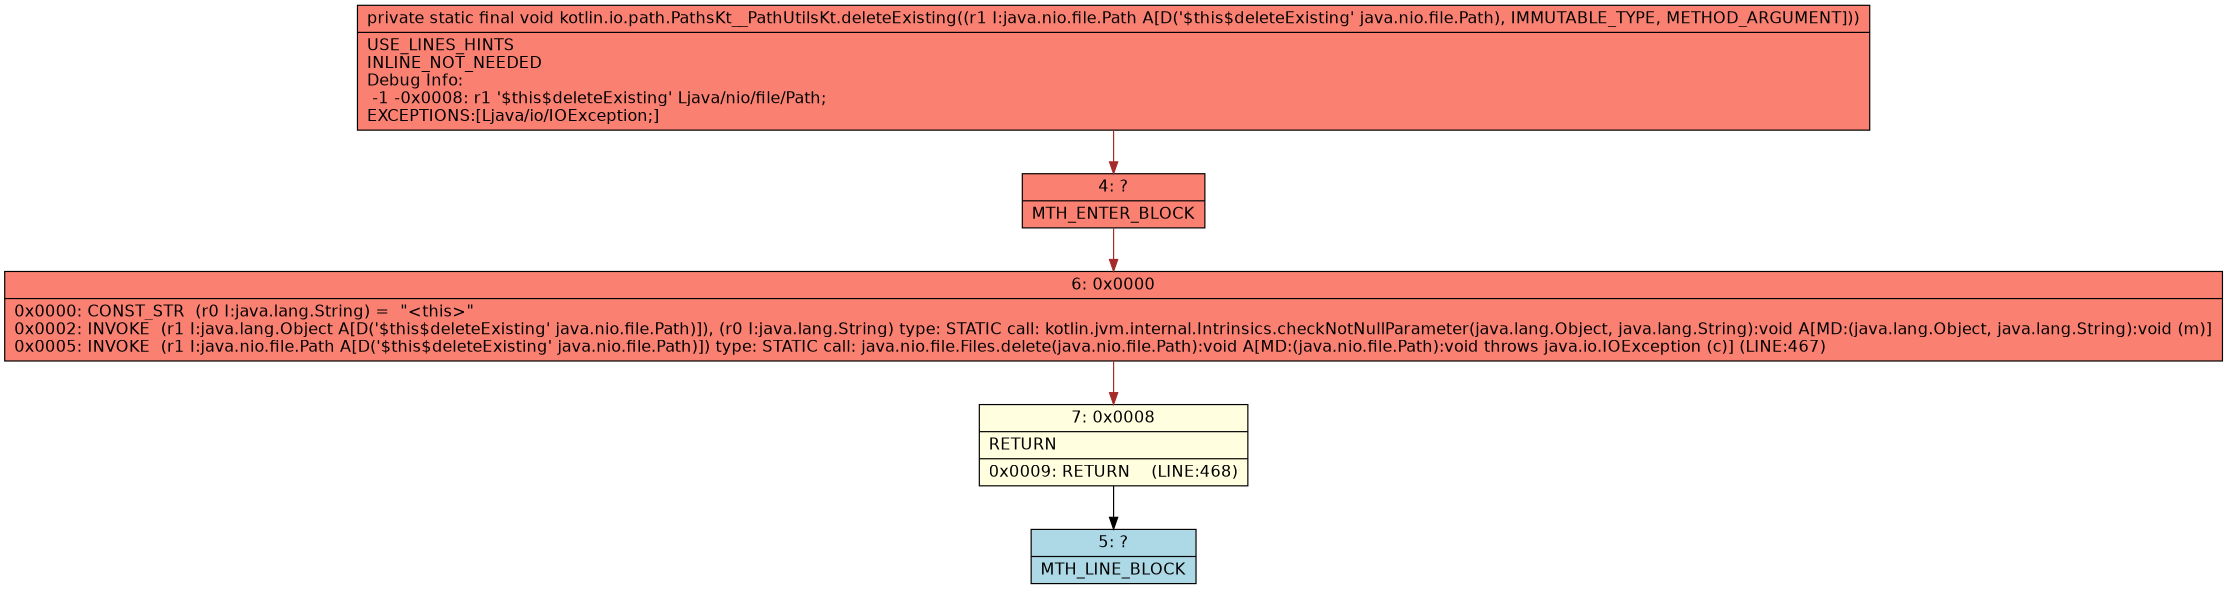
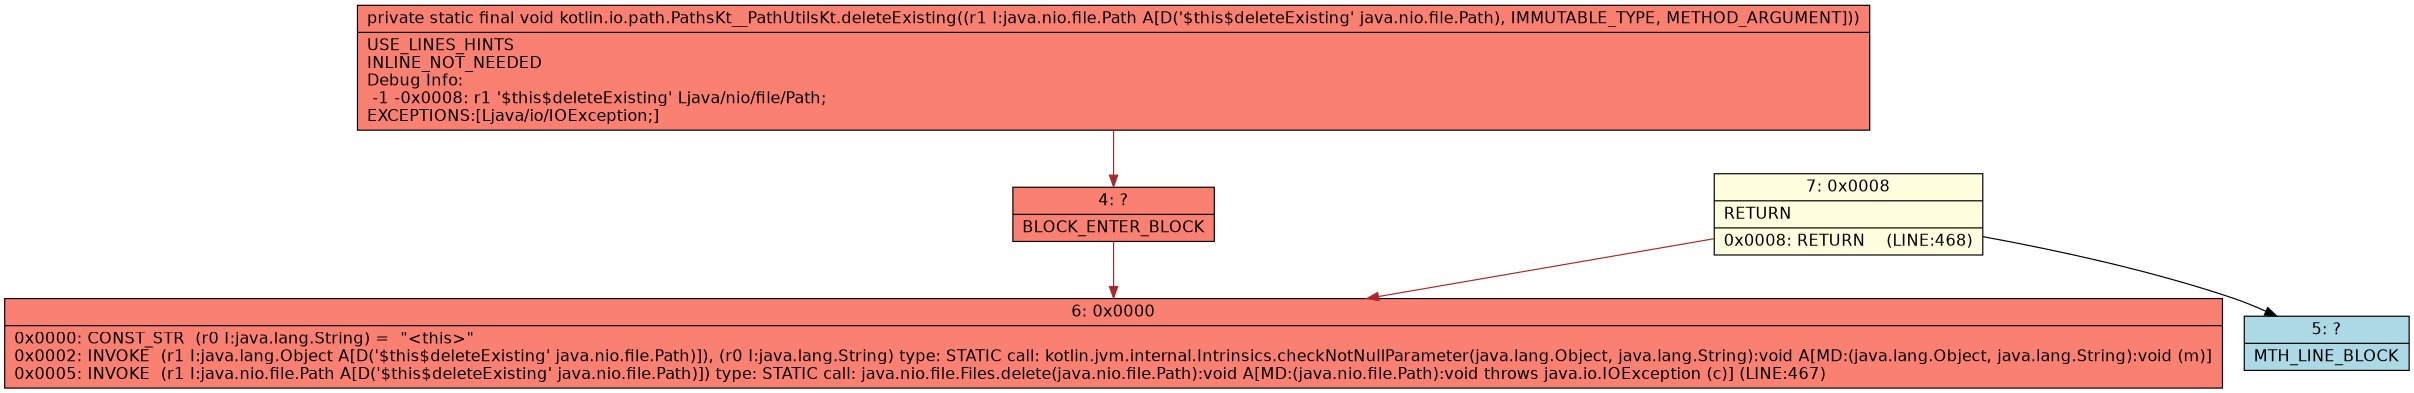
  digraph {
    fontname="DejaVu Sans"
    node [fillcolor=salmon fontname="DejaVu Sans" shape=record style=filled]
    edge [color=brown fontname="DejaVu Sans"]
-   n1 [label="{4\:\ ?|MTH_ENTER_BLOCK\l}"]
+   n1 [label="{4\:\ ?|BLOCK_ENTER_BLOCK\l}"]
    n2 [label="{6\:\ 0x0000|0x0000: CONST_STR  (r0 I:java.lang.String) =  \"\<this\>\" \l0x0002: INVOKE  (r1 I:java.lang.Object A[D('$this$deleteExisting' java.nio.file.Path)]), (r0 I:java.lang.String) type: STATIC call: kotlin.jvm.internal.Intrinsics.checkNotNullParameter(java.lang.Object, java.lang.String):void A[MD:(java.lang.Object, java.lang.String):void (m)]\l0x0005: INVOKE  (r1 I:java.nio.file.Path A[D('$this$deleteExisting' java.nio.file.Path)]) type: STATIC call: java.nio.file.Files.delete(java.nio.file.Path):void A[MD:(java.nio.file.Path):void throws java.io.IOException (c)] (LINE:467)\l}"]
-   n3 [fillcolor=lightyellow label="{7\:\ 0x0008|RETURN\l|0x0009: RETURN    (LINE:468)\l}"]
+   n3 [fillcolor=lightyellow label="{7\:\ 0x0008|RETURN\l|0x0008: RETURN    (LINE:468)\l}"]
    n4 [fillcolor=lightblue label="{5\:\ ?|MTH_LINE_BLOCK\l}"]
    n5 [label="{private static final void kotlin.io.path.PathsKt__PathUtilsKt.deleteExisting((r1 I:java.nio.file.Path A[D('$this$deleteExisting' java.nio.file.Path), IMMUTABLE_TYPE, METHOD_ARGUMENT]))  | USE_LINES_HINTS\lINLINE_NOT_NEEDED\lDebug Info:\l  \-1 \-0x0008: r1 '$this$deleteExisting' Ljava\/nio\/file\/Path;\lEXCEPTIONS:[Ljava\/io\/IOException;]\l}"]
    n1 -> n2
-   n2 -> n3
+   n3 -> n2
    n3 -> n4 [color=black]
    n5 -> n1
  }
